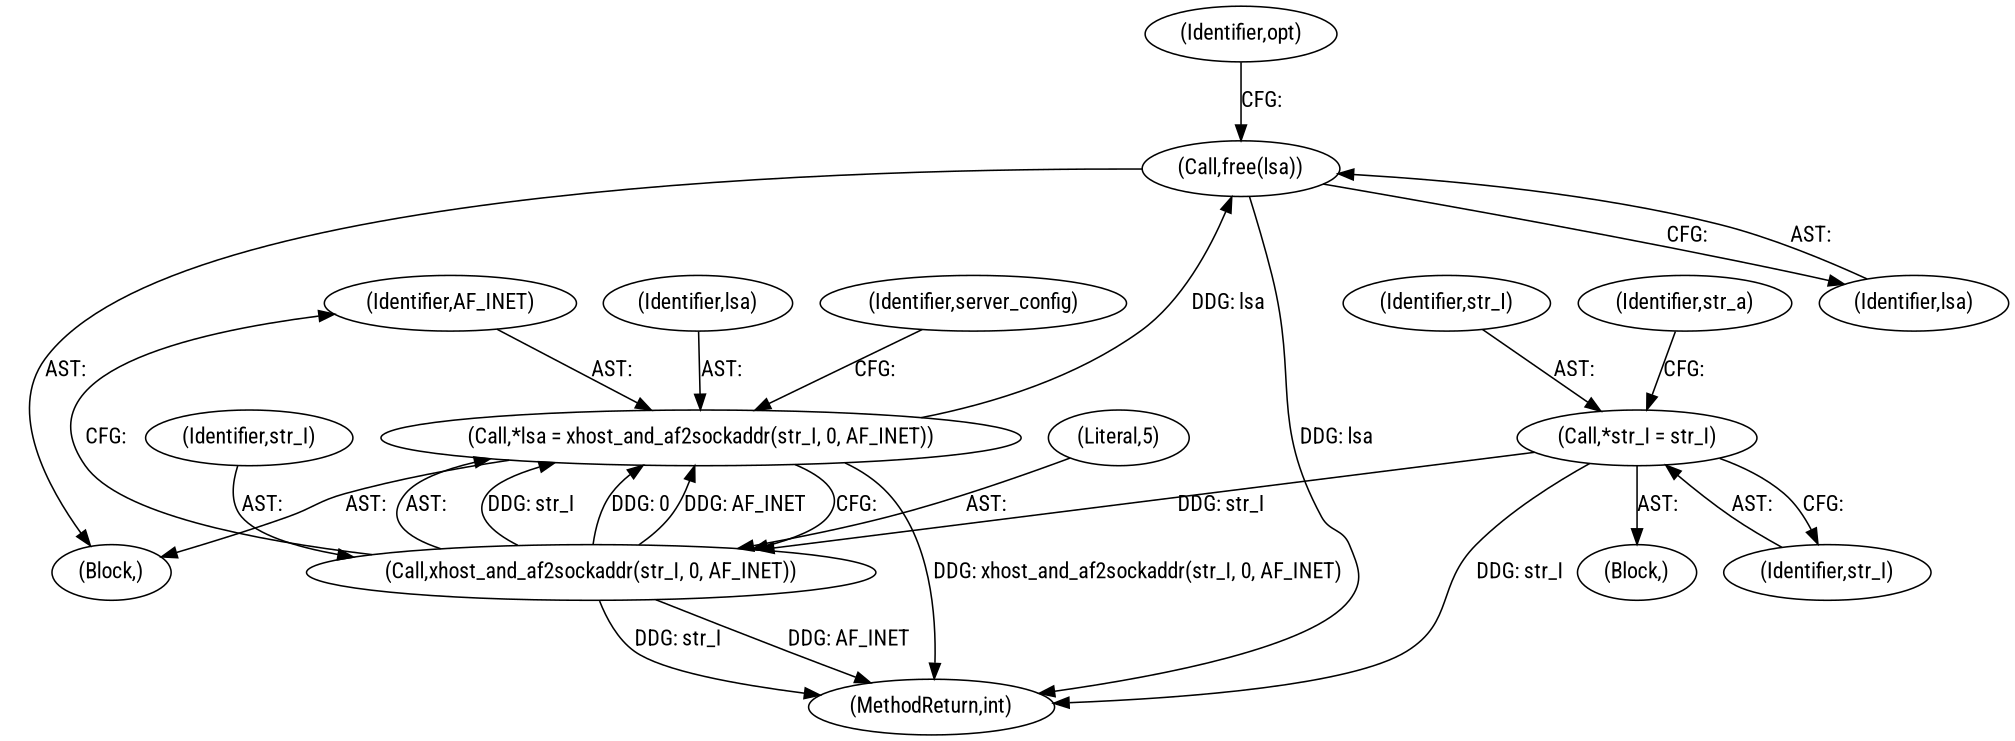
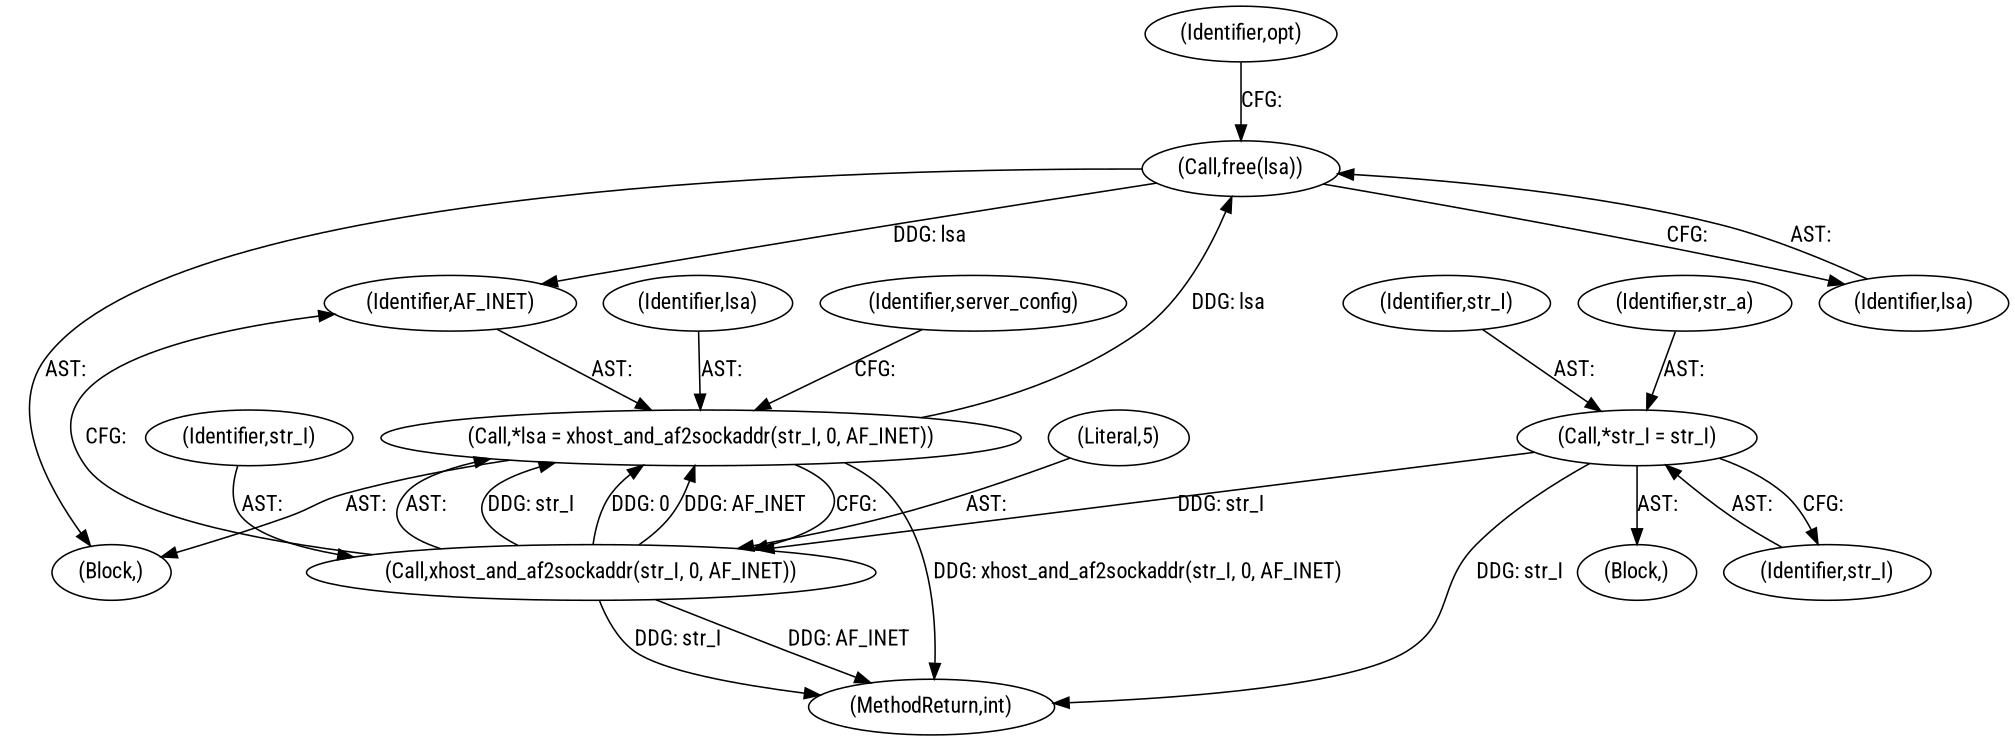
  digraph {
    fontname="Roboto Condensed"
    node [fontname="Roboto Condensed"]
    edge [fontname="Roboto Condensed"]
    n1 [label="(Call,free(lsa))"]
    n2 [label="(Block,)"]
    n3 [label="(MethodReturn,int)"]
    n4 [label="(Identifier,lsa)"]
    n5 [label="(Call,*lsa = xhost_and_af2sockaddr(str_I, 0, AF_INET))"]
    n6 [label="(Call,xhost_and_af2sockaddr(str_I, 0, AF_INET))"]
    n7 [label="(Identifier,AF_INET)"]
    n8 [label="(Call,*str_I = str_I)"]
    n9 [label="(Block,)"]
    n10 [label="(Identifier,str_I)"]
    n11 [label="(Literal,5)"]
    n12 [label="(Identifier,str_I)"]
    n13 [label="(Identifier,opt)"]
    n14 [label="(Identifier,lsa)"]
    n15 [label="(Identifier,server_config)"]
    n16 [label="(Identifier,str_a)"]
    n17 [label="(Identifier,str_I)"]
    n1 -> n2 [label="AST: "]
-   n1 -> n3 [label="DDG: lsa"]
+   n1 -> n7 [label="DDG: lsa"]
    n1 -> n4 [label="CFG: "]
    n4 -> n1 [label="AST: "]
    n5 -> n1 [label="DDG: lsa"]
    n5 -> n2 [label="AST: "]
    n5 -> n3 [label="DDG: xhost_and_af2sockaddr(str_I, 0, AF_INET)"]
    n5 -> n6 [label="CFG: "]
    n6 -> n3 [label="DDG: AF_INET"]
    n6 -> n3 [label="DDG: str_I"]
    n6 -> n5 [label="AST: "]
    n6 -> n5 [label="DDG: str_I"]
    n6 -> n5 [label="DDG: 0"]
    n6 -> n5 [label="DDG: AF_INET"]
    n6 -> n7 [label="CFG: "]
    n7 -> n5 [label="AST: "]
    n8 -> n3 [label="DDG: str_I"]
    n8 -> n6 [label="DDG: str_I"]
    n8 -> n9 [label="AST: "]
    n8 -> n10 [label="CFG: "]
    n10 -> n8 [label="AST: "]
    n11 -> n6 [label="AST: "]
    n12 -> n8 [label="AST: "]
    n13 -> n1 [label="CFG: "]
    n14 -> n5 [label="AST: "]
    n15 -> n5 [label="CFG: "]
-   n16 -> n8 [label="CFG: "]
+   n16 -> n8 [label="AST: "]
    n17 -> n6 [label="AST: "]
  }
